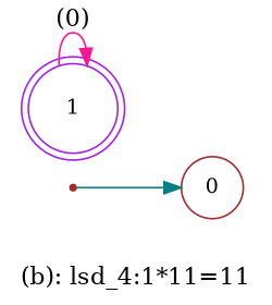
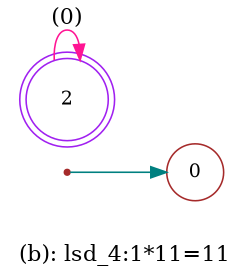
  digraph {
    label="(b): lsd_4:1*11=11"
    rankdir=LR
    node [color=brown fontsize=12]
    n1 [label=0 shape=circle]
-   n2 [color=purple label=1 shape=doublecircle]
+   n2 [color=purple label=2 shape=doublecircle]
    n3 [label=2 shape=point]
    n2 -> n2 [color=deeppink label="(0)"]
    n3 -> n1 [color=teal]
  }
